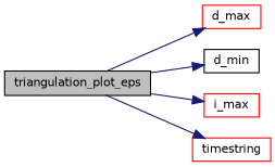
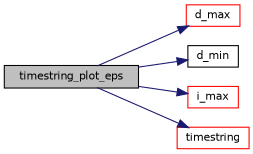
  digraph {
    rankdir=LR
    node [color=red fontname=Helvetica fontsize=10 shape=record]
    edge [color=midnightblue fontname=Helvetica fontsize=10 labelfontname=Helvetica labelfontsize=10 style=solid]
-   n1 [color=black fillcolor=grey75 fontcolor=black height=0.2 label=triangulation_plot_eps style=filled width=0.4]
+   n1 [color=black fillcolor=grey75 fontcolor=black height=0.2 label=timestring_plot_eps style=filled width=0.4]
    n2 [height=0.2 label=d_max width=0.4]
    n3 [color=black height=0.2 label=d_min width=0.4]
    n4 [height=0.2 label=i_max width=0.4]
    n5 [height=0.2 label=timestring width=0.4]
    n1 -> n2
    n1 -> n3
    n1 -> n4
    n1 -> n5
  }
